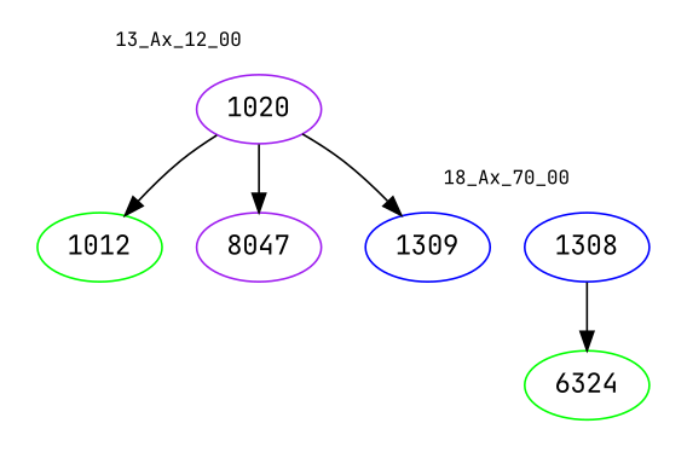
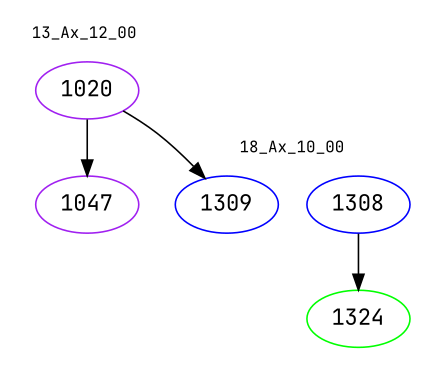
  digraph {
    fontname="JetBrains Mono"
    node [color=purple fontname="JetBrains Mono"]
    edge [color=black fontname="JetBrains Mono"]
    n1 [label=1020]
-   n2 [color=green label=1012]
-   n3 [label=8047]
+   n3 [label=1047]
    n4 [color=blue label=1308]
    n5 [color=blue label=1309]
-   n6 [color=green label=6324]
+   n6 [color=green label=1324]
    subgraph cluster_1 {
      color=white
      fontsize=10
      label="13_Ax_12_00"
      n1
-     n2
      n3
    }
    subgraph cluster_2 {
      color=white
      fontsize=10
-     label="18_Ax_70_00"
+     label="18_Ax_10_00"
      n4
      n5
      n6
    }
-   n1 -> n2
    n1 -> n3
    n1 -> n5
    n4 -> n6
  }
